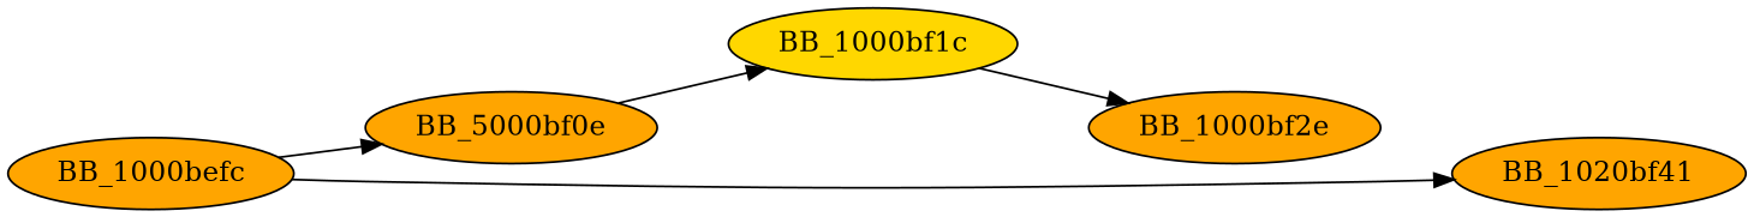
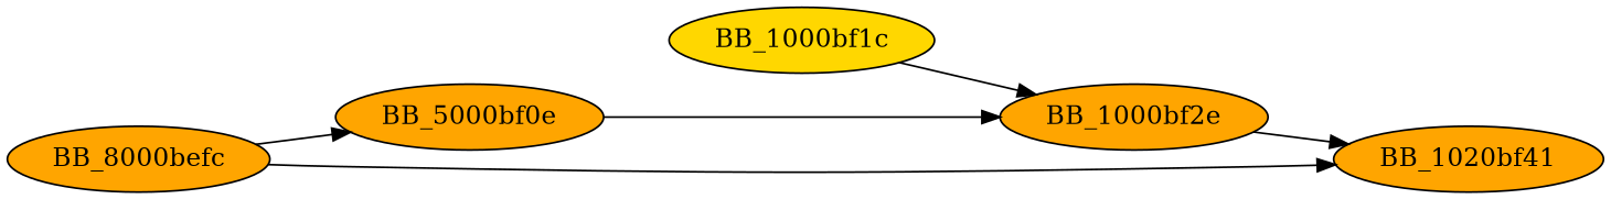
  digraph {
    rankdir=LR
    node [fillcolor=orange style=filled]
    n1 [label=BB_5000bf0e]
-   BB_1000befc
+   BB_1000befc [label=BB_8000befc]
    n3 [label=BB_1020bf41]
    BB_1000bf1c [fillcolor=gold]
    BB_1000bf2e
-   n1 -> BB_1000bf1c
+   n1 -> BB_1000bf2e
    BB_1000befc -> n1
    BB_1000befc -> n3
    BB_1000bf1c -> BB_1000bf2e
+   BB_1000bf2e -> n3
  }
